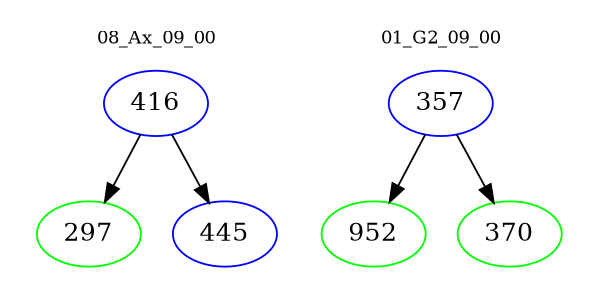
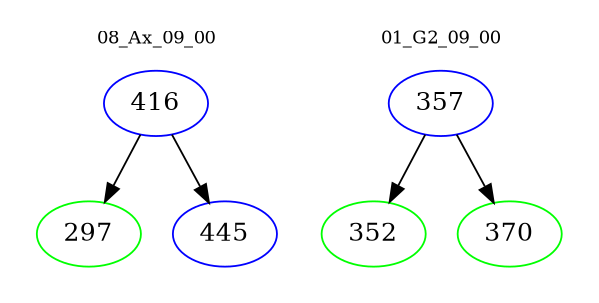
  digraph {
    node [color=blue]
    edge [color=black]
    n1 [label=416]
    n2 [color=green label=297]
    n3 [label=445]
    n4 [label=357]
-   n5 [color=green label=952]
+   n5 [color=green label=352]
    n6 [color=green label=370]
    subgraph cluster_1 {
      color=white
      fontsize=10
      label="08_Ax_09_00"
      n1
      n2
      n3
    }
    subgraph cluster_2 {
      color=white
      fontsize=10
      label="01_G2_09_00"
      n4
      n5
      n6
    }
    n1 -> n2
    n1 -> n3
    n4 -> n5
    n4 -> n6
  }
